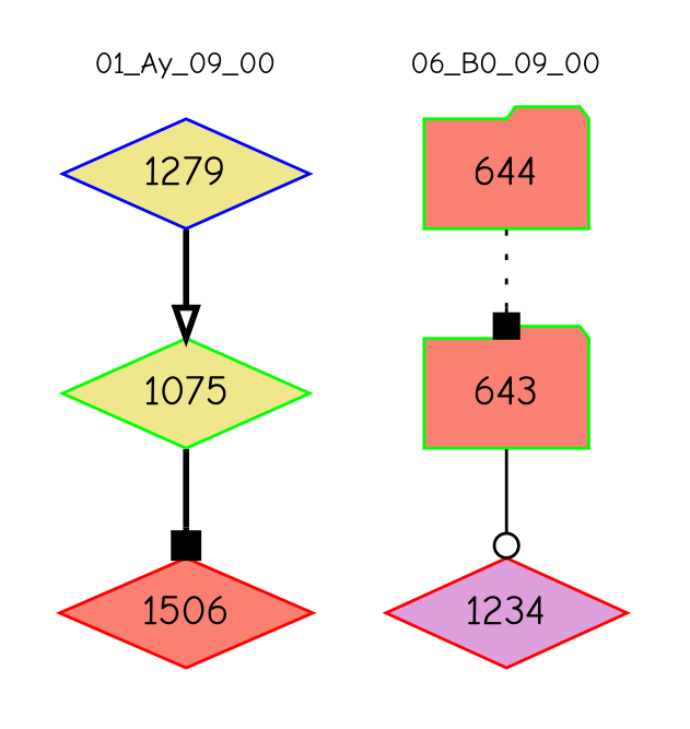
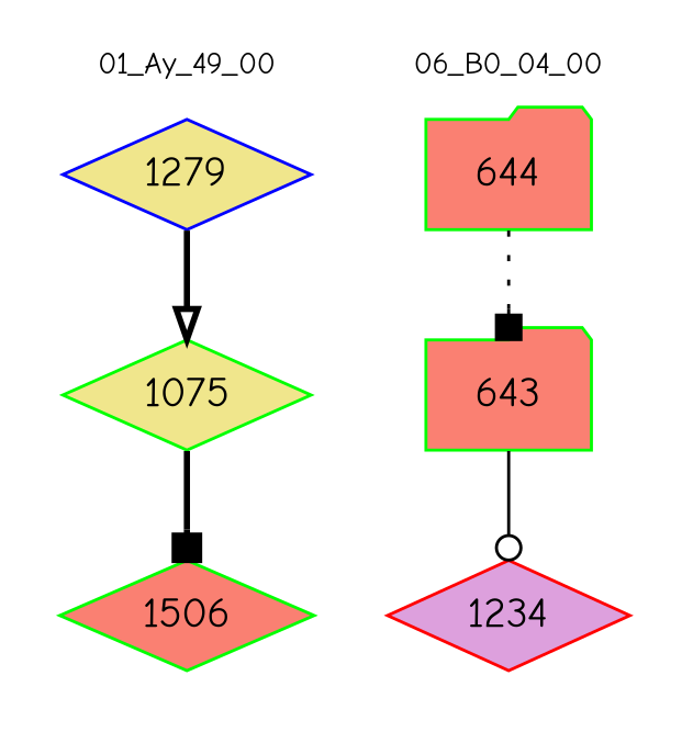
  digraph {
    fontname="Comic Neue"
    node [color=green fillcolor=salmon fontname="Comic Neue" shape=diamond style=filled]
    edge [arrowhead=box color=black fontname="Comic Neue" style=bold]
    n1 [color=blue fillcolor=khaki label=1279]
    n2 [fillcolor=khaki label=1075]
-   n3 [color=red label=1506]
+   n3 [label=1506]
    n4 [label=644 shape=folder]
    n5 [label=643 shape=folder]
    n6 [color=red fillcolor=plum label=1234]
    subgraph cluster_1 {
      color=white
      fontsize=10
-     label="01_Ay_09_00"
+     label="01_Ay_49_00"
      n1
      n2
      n3
    }
    subgraph cluster_2 {
      color=white
      fontsize=10
-     label="06_B0_09_00"
+     label="06_B0_04_00"
      n4
      n5
      n6
    }
    n1 -> n2 [arrowhead=onormal]
    n2 -> n3
    n4 -> n5 [style=dotted]
    n5 -> n6 [arrowhead=odot style=solid]
  }
